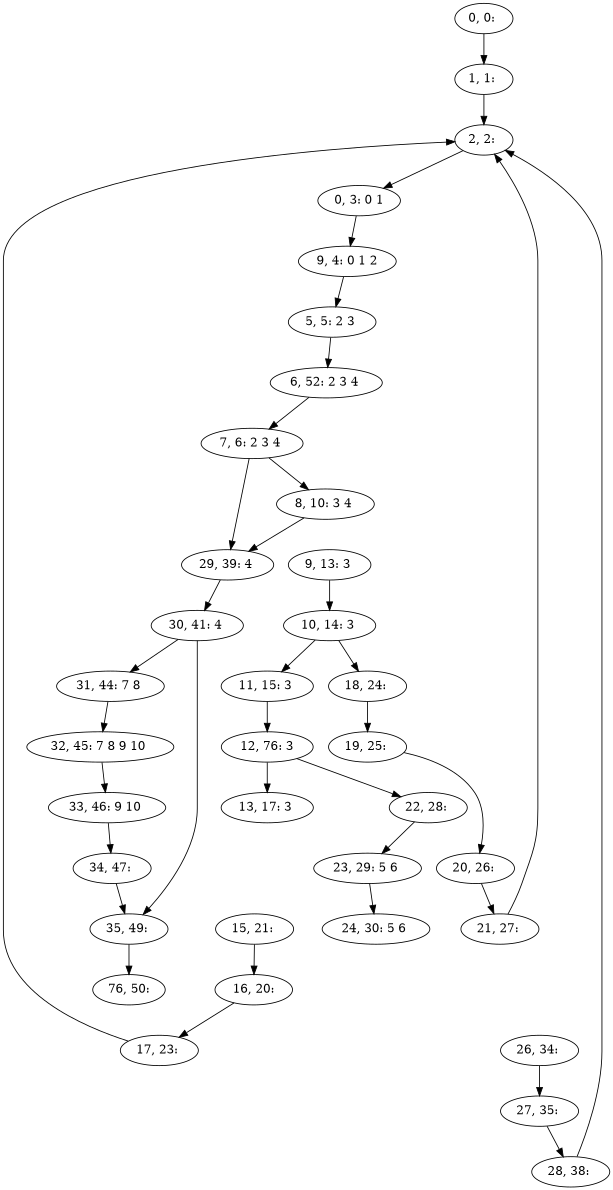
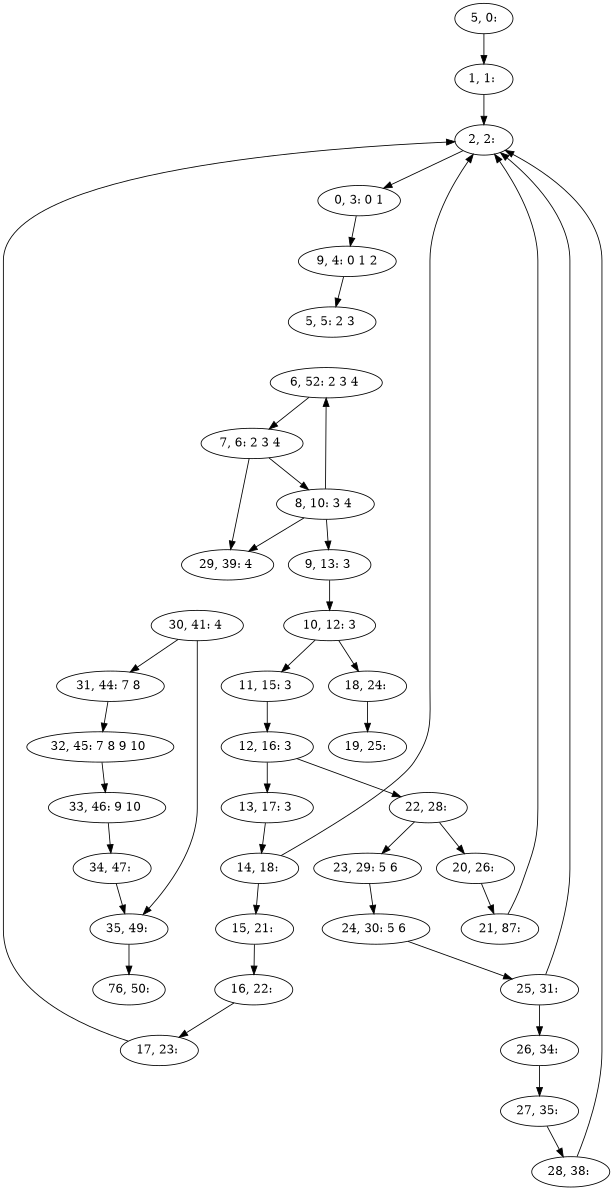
  digraph {
-   n1 [label="0, 0: "]
+   n1 [label="5, 0:"]
    n2 [label="1, 1: "]
    n3 [label="2, 2: "]
    n4 [label="0, 3: 0 1"]
    n5 [label="9, 4: 0 1 2"]
    n6 [label="5, 5: 2 3 "]
    n7 [label="6, 52: 2 3 4 "]
    n8 [label="7, 6: 2 3 4 "]
    n9 [label="8, 10: 3 4 "]
    n10 [label="29, 39: 4 "]
    n11 [label="9, 13: 3 "]
    n12 [label="30, 41: 4 "]
-   n13 [label="10, 14: 3 "]
+   n13 [label="10, 12: 3"]
    n14 [label="11, 15: 3 "]
    n15 [label="18, 24: "]
-   n16 [label="12, 76: 3"]
+   n16 [label="12, 16: 3 "]
    n17 [label="19, 25: "]
    n18 [label="13, 17: 3 "]
    n19 [label="22, 28: "]
+   n20 [label="14, 18: "]
    n21 [label="23, 29: 5 6 "]
    n22 [label="15, 21: "]
-   n23 [label="16, 20:"]
+   n23 [label="16, 22: "]
    n24 [label="17, 23: "]
    n25 [label="20, 26: "]
-   n26 [label="21, 27: "]
+   n26 [label="21, 87:"]
    n27 [label="24, 30: 5 6 "]
+   n28 [label="25, 31: "]
    n29 [label="26, 34: "]
    n30 [label="27, 35: "]
    n31 [label="28, 38: "]
    n32 [label="31, 44: 7 8 "]
    n33 [label="35, 49: "]
    n34 [label="32, 45: 7 8 9 10 "]
    n35 [label="76, 50:"]
    n36 [label="33, 46: 9 10 "]
    n37 [label="34, 47: "]
    n1 -> n2
    n2 -> n3
    n3 -> n4
    n4 -> n5
    n5 -> n6
-   n6 -> n7
+   n9 -> n7
    n7 -> n8
    n8 -> n9
    n8 -> n10
    n9 -> n10
-   n10 -> n12
+   n9 -> n11
    n11 -> n13
    n12 -> n32
    n12 -> n33
    n13 -> n14
    n13 -> n15
    n14 -> n16
    n15 -> n17
    n16 -> n18
    n16 -> n19
-   n17 -> n25
+   n19 -> n25
+   n18 -> n20
    n19 -> n21
+   n20 -> n3
+   n20 -> n22
    n21 -> n27
    n22 -> n23
    n23 -> n24
    n24 -> n3
    n25 -> n26
    n26 -> n3
+   n27 -> n28
+   n28 -> n3
+   n28 -> n29
    n29 -> n30
    n30 -> n31
    n31 -> n3
    n32 -> n34
    n33 -> n35
    n34 -> n36
    n36 -> n37
    n37 -> n33
  }
